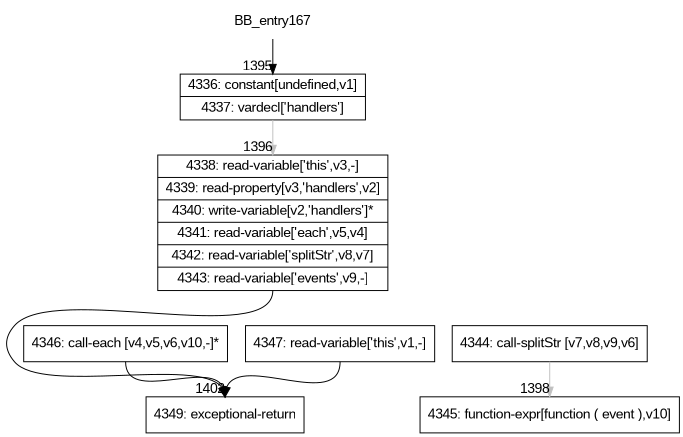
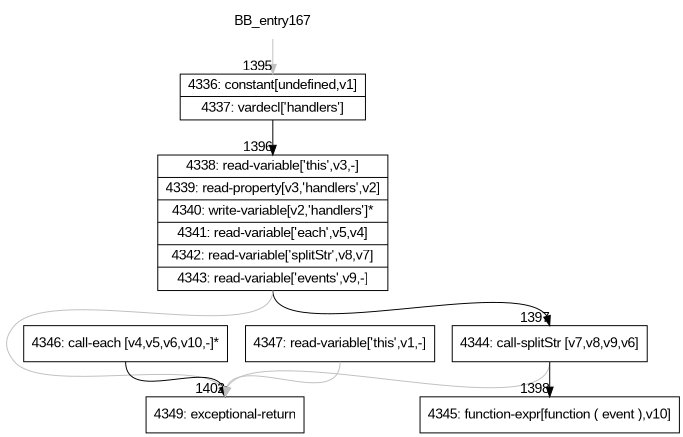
  digraph {
    fontname="Liberation Sans"
    rankdir=TD
    node [fontname="Liberation Sans" shape=record]
    edge [fontname="Liberation Sans" headport=n tailport=s]
    n1 [label=BB_entry167 shape=none]
    n2 [label="{4336: constant[undefined,v1]|4337: vardecl['handlers']}"]
    n3 [label="{4338: read-variable['this',v3,-]|4339: read-property[v3,'handlers',v2]|4340: write-variable[v2,'handlers']*|4341: read-variable['each',v5,v4]|4342: read-variable['splitStr',v8,v7]|4343: read-variable['events',v9,-]}"]
    n4 [label="{4344: call-splitStr [v7,v8,v9,v6]}"]
    n5 [label="{4349: exceptional-return}"]
    n6 [label="{4345: function-expr[function ( event ),v10]}"]
    n7 [label="{4346: call-each [v4,v5,v6,v10,-]*}"]
    n8 [label="{4347: read-variable['this',v1,-]}"]
-   n1 -> n2 [headlabel="    1395"]
-   n2 -> n3 [headlabel="      1396" color=gray]
-   n3 -> n5 [color=black headlabel="      1402"]
-   n4 -> n6 [headlabel="      1398" color=gray]
+   n1 -> n2 [headlabel="    1395" color=gray]
+   n2 -> n3 [headlabel="      1396"]
+   n3 -> n4 [headlabel="      1397"]
+   n3 -> n5 [color=gray headlabel="      1402"]
+   n4 -> n5 [color=gray]
+   n4 -> n6 [headlabel="      1398"]
    n7 -> n5 [color=black]
-   n8 -> n5 [color=black]
+   n8 -> n5 [color=gray]
  }
